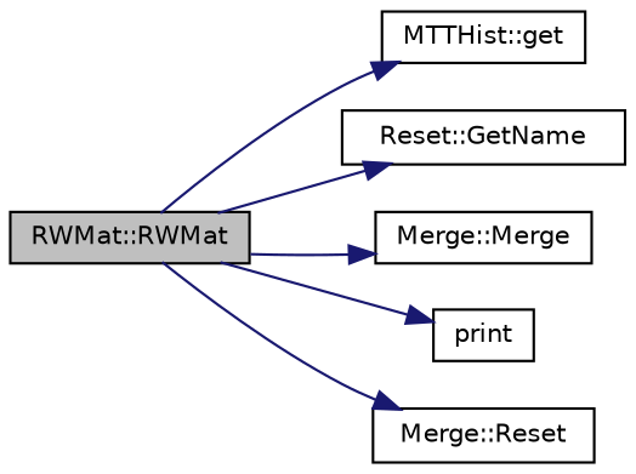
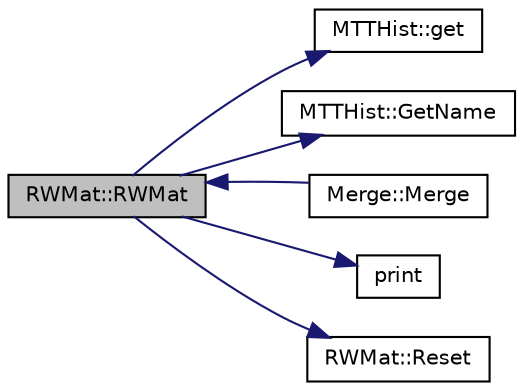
  digraph {
    rankdir=LR
    node [color=black fillcolor=white fontname=Helvetica fontsize=10 shape=record style=filled]
    edge [color=midnightblue fontname=Helvetica fontsize=10 labelfontname=Helvetica labelfontsize=10 style=solid]
    n1 [fillcolor=grey75 fontcolor=black height=0.2 label="RWMat::RWMat" width=0.4]
    n2 [height=0.2 label="MTTHist::get" width=0.4]
-   n3 [height=0.2 label="Reset::GetName" width=0.4]
+   n3 [height=0.2 label="MTTHist::GetName" width=0.4]
    n4 [height=0.2 label="Merge::Merge" width=0.4]
    n5 [height=0.2 label=print width=0.4]
-   n6 [height=0.2 label="Merge::Reset" width=0.4]
+   n6 [height=0.2 label="RWMat::Reset" width=0.4]
    n1 -> n2
    n1 -> n3
-   n1 -> n4
+   n4 -> n1
    n1 -> n5
    n1 -> n6
  }
